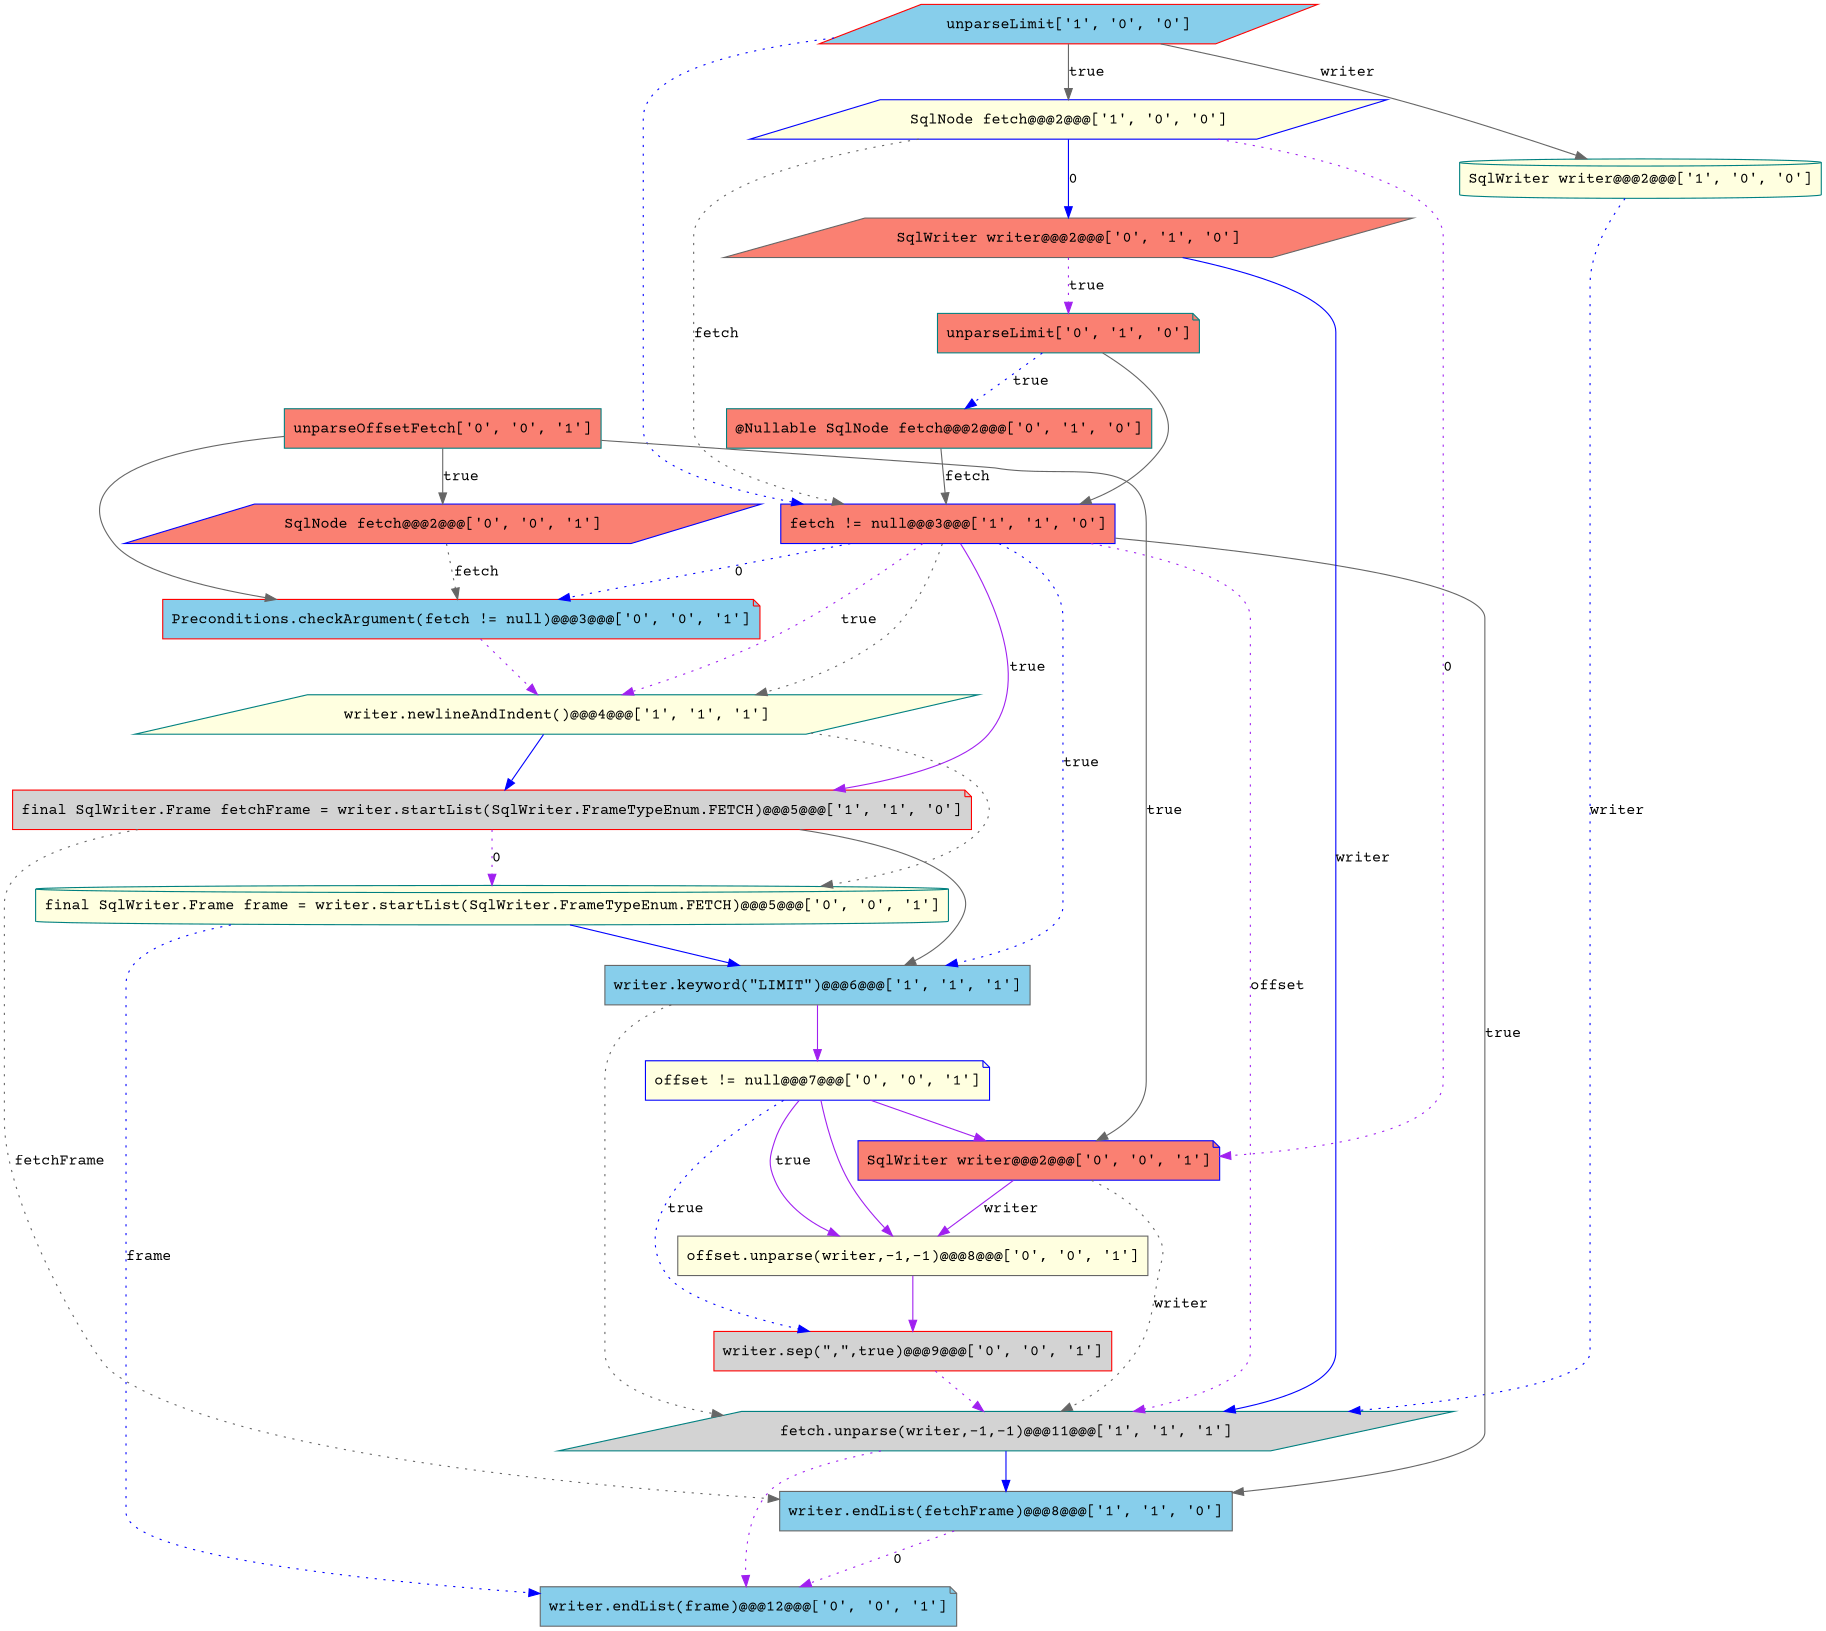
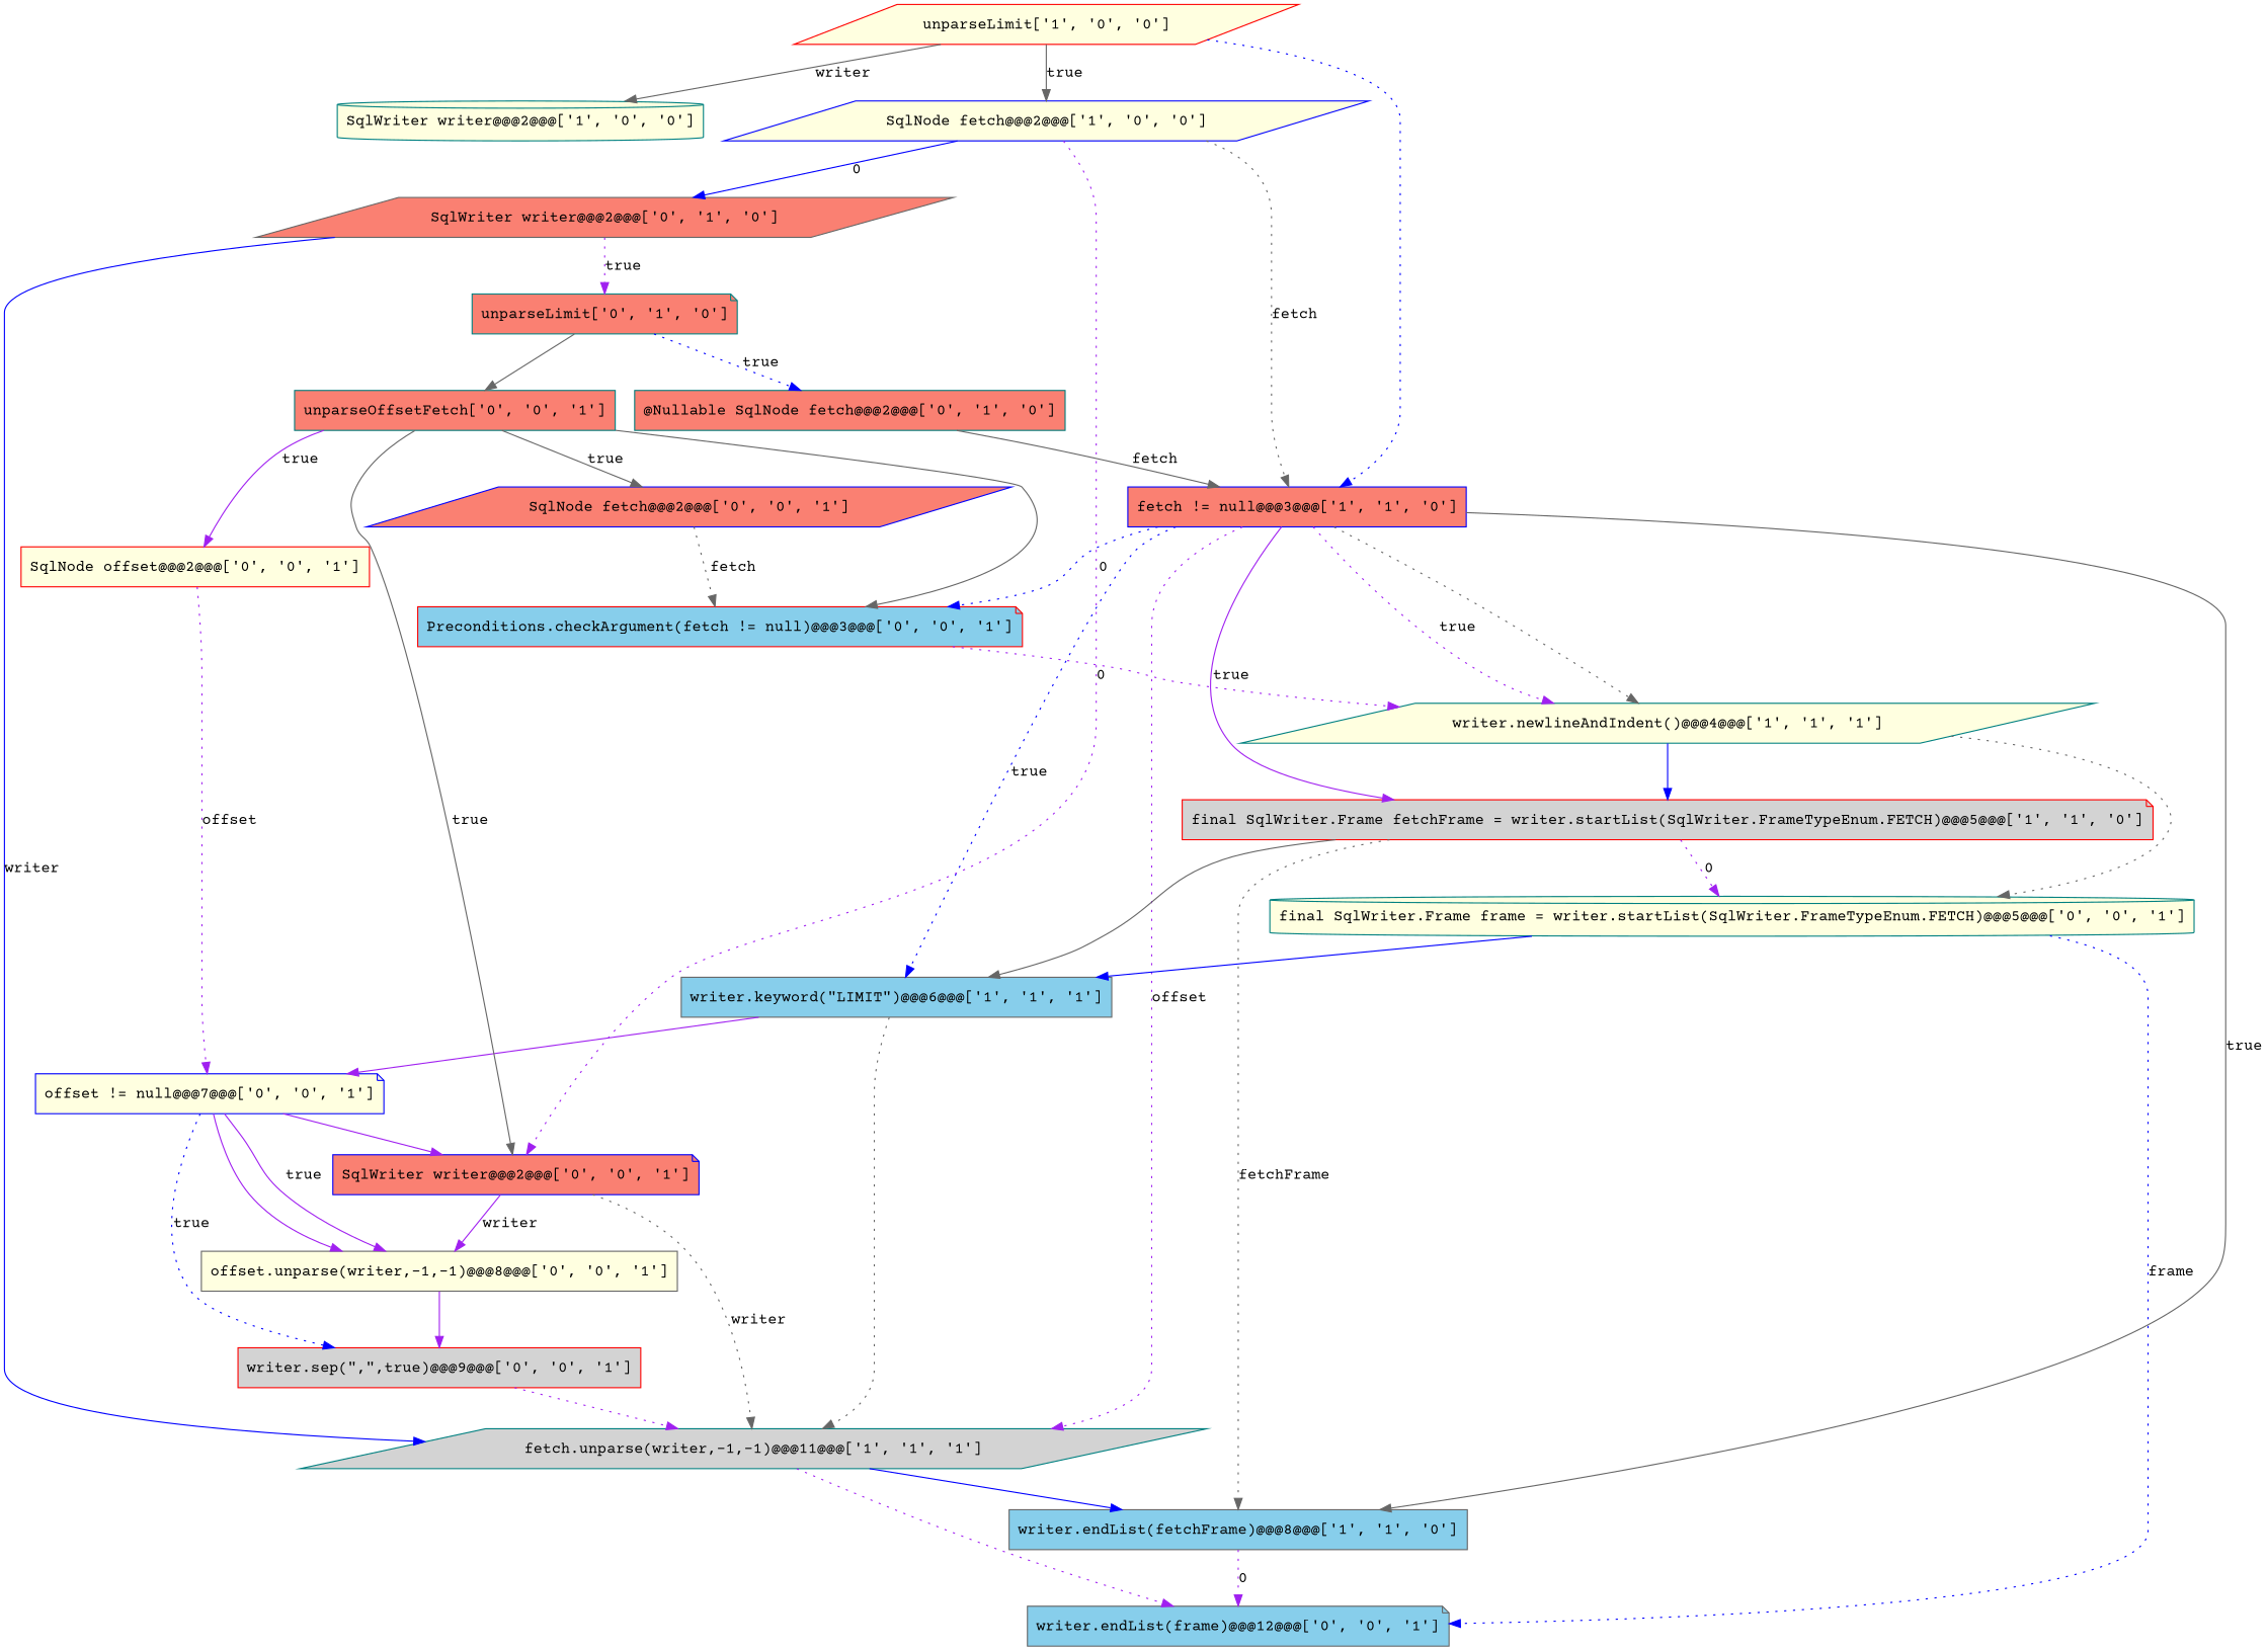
  digraph {
    fontname="Courier Prime"
    node [color=teal fillcolor=lightyellow fontname="Courier Prime" shape=box style=filled]
    edge [color=purple fontname="Courier Prime" style=dotted]
-   n1 [color=red fillcolor=skyblue label="unparseLimit['1', '0', '0']" shape=parallelogram]
+   n1 [color=red label="unparseLimit['1', '0', '0']" shape=parallelogram]
    n2 [label="SqlWriter writer@@@2@@@['1', '0', '0']" shape=cylinder]
    n3 [color=blue fillcolor=salmon label="fetch != null@@@3@@@['1', '1', '0']"]
    n4 [color=blue label="SqlNode fetch@@@2@@@['1', '0', '0']" shape=parallelogram]
    n5 [fillcolor=lightgrey label="fetch.unparse(writer,-1,-1)@@@11@@@['1', '1', '1']" shape=parallelogram]
    n6 [color=red fillcolor=skyblue label="Preconditions.checkArgument(fetch != null)@@@3@@@['0', '0', '1']" shape=note]
    n7 [label="writer.newlineAndIndent()@@@4@@@['1', '1', '1']" shape=parallelogram]
    n8 [color=gray40 fillcolor=skyblue label="writer.keyword(\"LIMIT\")@@@6@@@['1', '1', '1']"]
    n9 [color=red fillcolor=lightgrey label="final SqlWriter.Frame fetchFrame = writer.startList(SqlWriter.FrameTypeEnum.FETCH)@@@5@@@['1', '1', '0']" shape=note]
    n10 [color=gray40 fillcolor=skyblue label="writer.endList(fetchFrame)@@@8@@@['1', '1', '0']"]
    n11 [color=blue fillcolor=salmon label="SqlWriter writer@@@2@@@['0', '0', '1']" shape=note]
    n12 [color=gray40 fillcolor=salmon label="SqlWriter writer@@@2@@@['0', '1', '0']" shape=parallelogram]
    n13 [color=gray40 label="offset.unparse(writer,-1,-1)@@@8@@@['0', '0', '1']"]
    n14 [color=gray40 fillcolor=skyblue label="writer.endList(frame)@@@12@@@['0', '0', '1']" shape=note]
    n15 [color=red fillcolor=lightgrey label="writer.sep(\",\",true)@@@9@@@['0', '0', '1']"]
    n16 [label="final SqlWriter.Frame frame = writer.startList(SqlWriter.FrameTypeEnum.FETCH)@@@5@@@['0', '0', '1']" shape=cylinder]
+   n17 [color=red label="SqlNode offset@@@2@@@['0', '0', '1']"]
    n18 [color=blue label="offset != null@@@7@@@['0', '0', '1']" shape=note]
    n19 [color=blue fillcolor=salmon label="SqlNode fetch@@@2@@@['0', '0', '1']" shape=parallelogram]
    n20 [fillcolor=salmon label="unparseLimit['0', '1', '0']" shape=note]
    n21 [fillcolor=salmon label="@Nullable SqlNode fetch@@@2@@@['0', '1', '0']"]
    n22 [fillcolor=salmon label="unparseOffsetFetch['0', '0', '1']"]
    n1 -> n2 [color=gray40 label=writer style=solid]
    n1 -> n3 [color=blue]
    n1 -> n4 [color=gray40 label=true style=solid]
-   n2 -> n5 [color=blue label=writer]
    n3 -> n5 [label=offset]
    n3 -> n6 [color=blue label=0]
    n3 -> n7 [label=true]
    n3 -> n7 [color=gray40]
    n3 -> n8 [color=blue label=true]
    n3 -> n9 [label=true style=solid]
    n3 -> n10 [color=gray40 label=true style=solid]
    n4 -> n3 [color=gray40 label=fetch]
    n4 -> n11 [label=0]
    n4 -> n12 [color=blue label=0 style=solid]
    n5 -> n10 [color=blue style=solid]
    n5 -> n14
    n6 -> n7
    n7 -> n9 [color=blue style=solid]
    n7 -> n16 [color=gray40]
    n8 -> n5 [color=gray40]
    n8 -> n18 [style=solid]
    n9 -> n8 [color=gray40 style=solid]
    n9 -> n10 [color=gray40 label=fetchFrame]
    n9 -> n16 [label=0]
    n10 -> n14 [label=0]
    n11 -> n5 [color=gray40 label=writer]
    n11 -> n13 [label=writer style=solid]
    n12 -> n5 [color=blue label=writer style=solid]
    n12 -> n20 [label=true]
    n13 -> n15 [style=solid]
    n15 -> n5
    n16 -> n8 [color=blue style=solid]
    n16 -> n14 [color=blue label=frame]
+   n17 -> n18 [label=offset]
    n18 -> n11 [style=solid]
    n18 -> n13 [label=true style=solid]
    n18 -> n13 [style=solid]
    n18 -> n15 [color=blue label=true]
    n19 -> n6 [color=gray40 label=fetch]
-   n20 -> n3 [color=gray40 style=solid]
+   n20 -> n22 [color=gray40 style=solid]
    n20 -> n21 [color=blue label=true]
    n21 -> n3 [color=gray40 label=fetch style=solid]
    n22 -> n6 [color=gray40 style=solid]
    n22 -> n11 [color=gray40 label=true style=solid]
+   n22 -> n17 [label=true style=solid]
    n22 -> n19 [color=gray40 label=true style=solid]
  }
